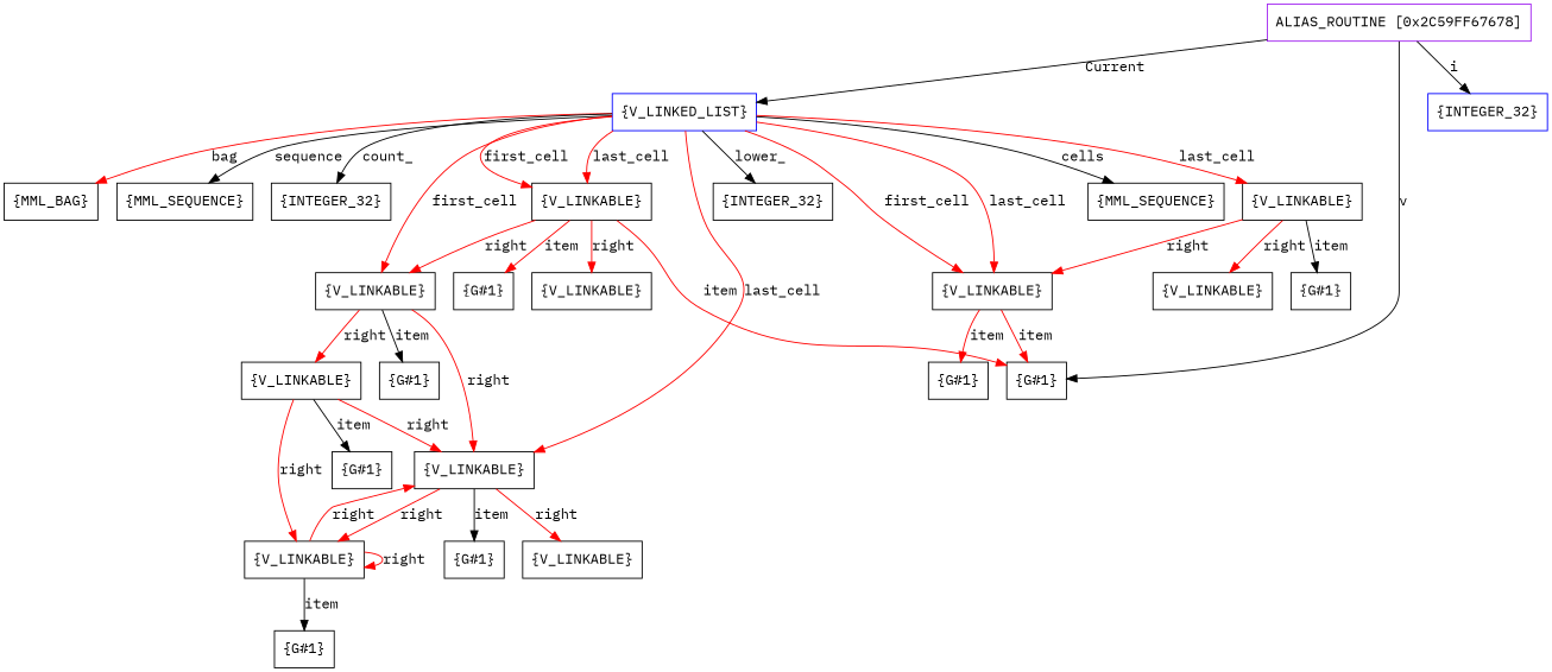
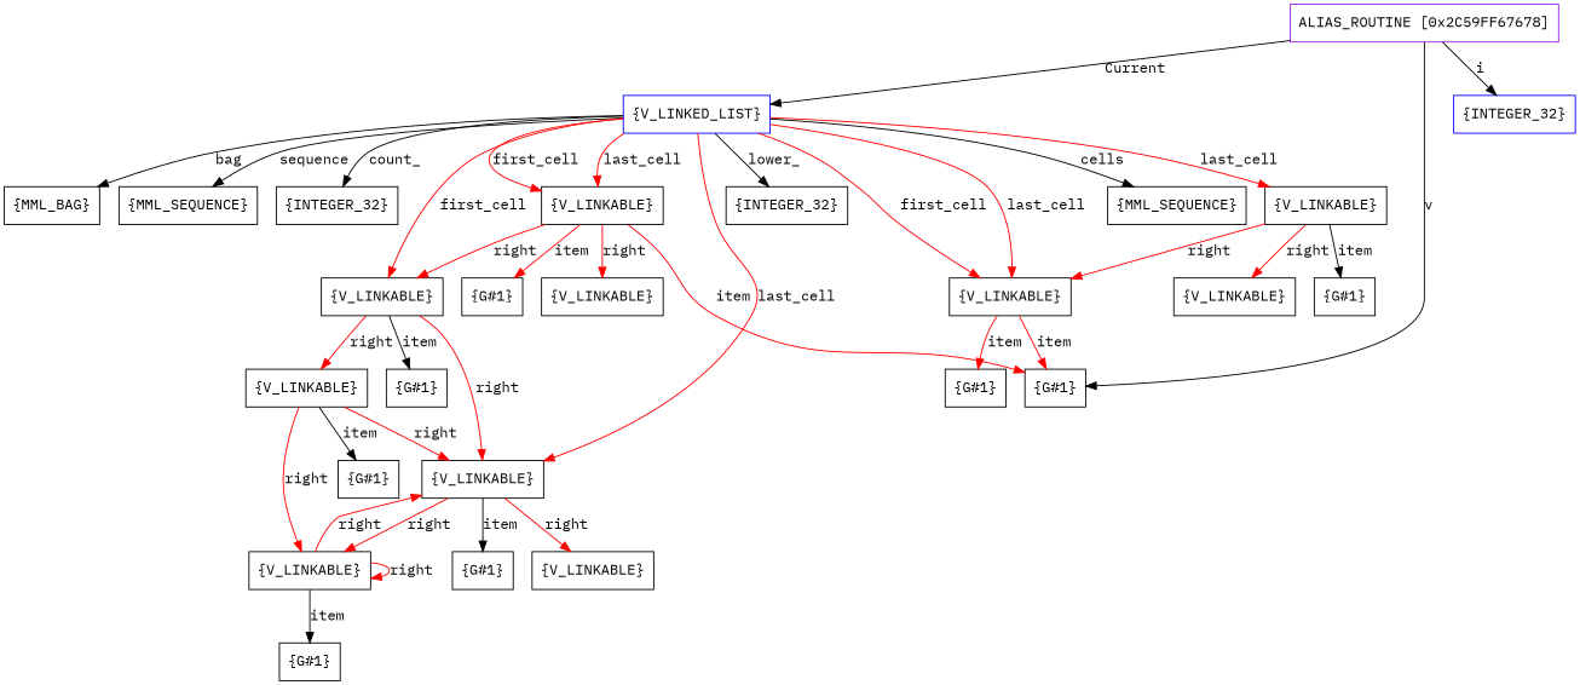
  digraph {
    fontname="IBM Plex Mono"
    node [fontname="IBM Plex Mono" shape=box]
    edge [color=red fontname="IBM Plex Mono"]
    n1 [color=purple label=<ALIAS_ROUTINE [0x2C59FF67678]>]
    n2 [color=blue label=<{V_LINKED_LIST}>]
    n3 [label=<{G#1}>]
    n4 [color=blue label=<{INTEGER_32}>]
    n5 [label=<{INTEGER_32}>]
    n6 [label=<{MML_BAG}>]
    n7 [label=<{MML_SEQUENCE}>]
    n8 [label=<{INTEGER_32}>]
    n9 [label=<{V_LINKABLE}>]
    n10 [label=<{V_LINKABLE}>]
    n11 [label=<{V_LINKABLE}>]
    n12 [label=<{V_LINKABLE}>]
    n13 [label=<{V_LINKABLE}>]
    n14 [label=<{MML_SEQUENCE}>]
    n15 [label=<{G#1}>]
    n16 [label=<{V_LINKABLE}>]
    n17 [label=<{V_LINKABLE}>]
    n18 [label=<{G#1}>]
    n19 [label=<{V_LINKABLE}>]
    n20 [label=<{G#1}>]
    n21 [label=<{G#1}>]
    n22 [label=<{V_LINKABLE}>]
    n23 [label=<{G#1}>]
    n24 [label=<{V_LINKABLE}>]
    n25 [label=<{G#1}>]
    n26 [label=<{G#1}>]
    n1 -> n2 [color=black label=<Current>]
    n1 -> n3 [label=<v> color=""]
    n1 -> n4 [label=<i> color=""]
    n2 -> n5 [label=<lower_> color=""]
-   n2 -> n6 [label=<bag>]
+   n2 -> n6 [label=<bag> color=""]
    n2 -> n7 [label=<sequence> color=""]
    n2 -> n8 [label=<count_> color=""]
    n2 -> n9 [label=<first_cell>]
    n2 -> n10 [label=<last_cell>]
    n2 -> n11 [label=<first_cell>]
    n2 -> n11 [label=<last_cell>]
    n2 -> n12 [label=<first_cell>]
    n2 -> n12 [label=<last_cell>]
    n2 -> n13 [label=<last_cell>]
    n2 -> n14 [label=<cells> color=""]
    n9 -> n10 [label=<right>]
    n9 -> n15 [label=<item> color=""]
    n9 -> n16 [label=<right>]
    n10 -> n17 [label=<right>]
    n10 -> n18 [label=<item> color=""]
    n10 -> n19 [label=<right>]
    n11 -> n3 [label=<item>]
    n11 -> n20 [label=<item>]
    n12 -> n3 [label=<item>]
    n12 -> n9 [label=<right>]
    n12 -> n21 [label=<item>]
    n12 -> n22 [label=<right>]
    n13 -> n11 [label=<right>]
    n13 -> n23 [label=<item> color=""]
    n13 -> n24 [label=<right>]
    n16 -> n10 [label=<right>]
    n16 -> n17 [label=<right>]
    n16 -> n25 [label=<item> color=""]
    n17 -> n10 [label=<right>]
    n17 -> n17 [label=<right>]
    n17 -> n26 [label=<item> color=""]
  }
